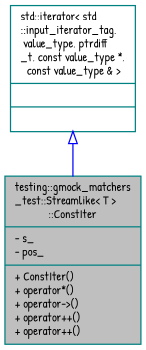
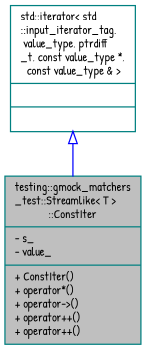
  digraph {
    fontname="Patrick Hand"
    node [color=teal fontname="Patrick Hand" fontsize=10 shape=record style=filled]
-   n1 [fillcolor=grey75 fontcolor=black height=0.2 label="{testing::gmock_matchers\l_test::Streamlike\< T \>\l::ConstIter\n|- s_\l- pos_\l|+ ConstIter()\l+ operator*()\l+ operator-\>()\l+ operator++()\l+ operator++()\l}" width=0.4]
+   n1 [fillcolor=grey75 fontcolor=black height=0.2 label="{testing::gmock_matchers\l_test::Streamlike\< T \>\l::ConstIter\n|- s_\l- value_\l|+ ConstIter()\l+ operator*()\l+ operator-\>()\l+ operator++()\l+ operator++()\l}" width=0.4]
    n2 [fillcolor=white height=0.2 label="{std::iterator\< std\l::input_iterator_tag,\l value_type, ptrdiff\l_t, const value_type *,\l const value_type & \>\n||}" width=0.4]
    n2 -> n1 [arrowtail=onormal color=blue dir=back fontname="Patrick Hand" fontsize=10 labelfontname=Helvetica labelfontsize=10 style=solid]
  }
